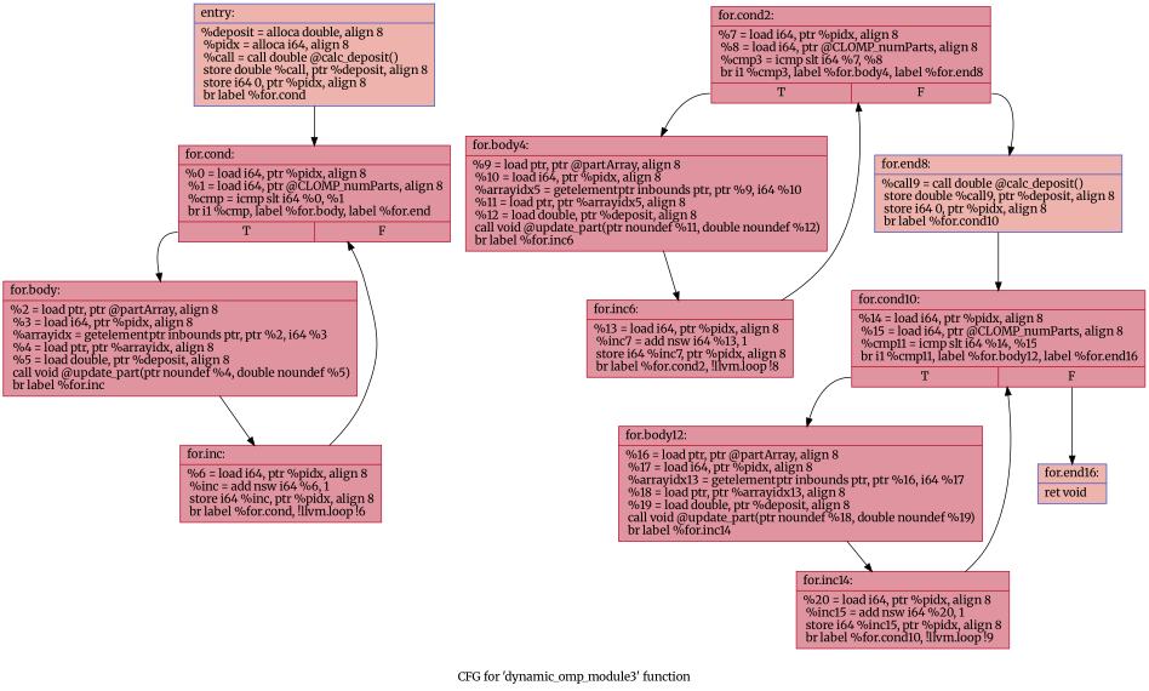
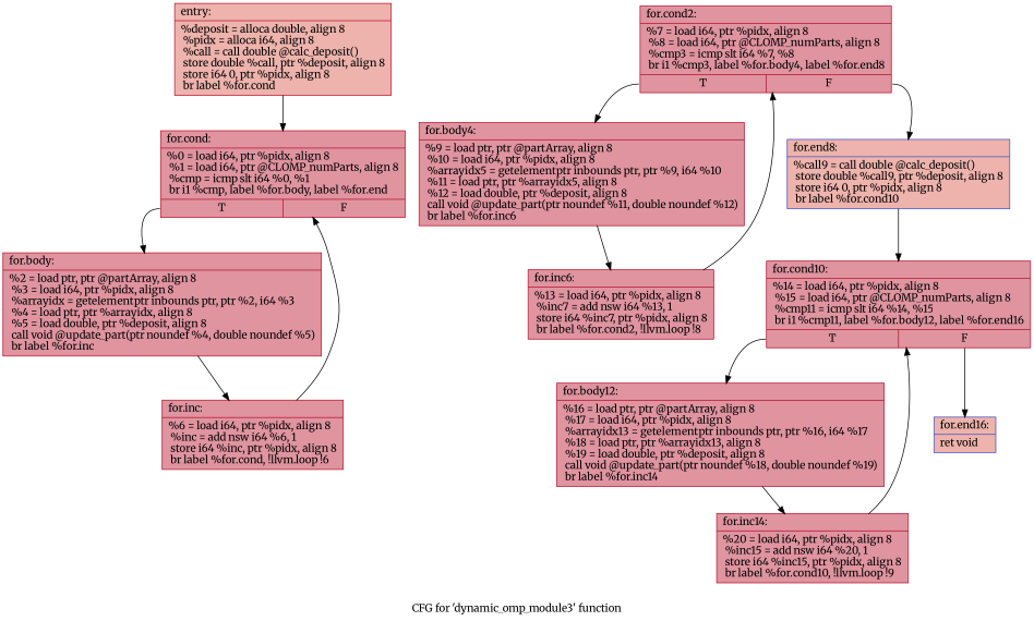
  digraph {
    fontname=Merriweather
    label="CFG for 'dynamic_omp_module3' function"
    node [color="#b70d28ff" fillcolor="#b70d2870" fontname=Merriweather shape=record style=filled]
    edge [fontname=Merriweather]
-   n1 [color="#3d50c3ff" fillcolor="#d6524470" label="{entry:\l|  %deposit = alloca double, align 8\l  %pidx = alloca i64, align 8\l  %call = call double @calc_deposit()\l  store double %call, ptr %deposit, align 8\l  store i64 0, ptr %pidx, align 8\l  br label %for.cond\l}"]
+   n1 [fillcolor="#d6524470" label="{entry:\l|  %deposit = alloca double, align 8\l  %pidx = alloca i64, align 8\l  %call = call double @calc_deposit()\l  store double %call, ptr %deposit, align 8\l  store i64 0, ptr %pidx, align 8\l  br label %for.cond\l}"]
    n2 [label="{for.cond:\l|  %0 = load i64, ptr %pidx, align 8\l  %1 = load i64, ptr @CLOMP_numParts, align 8\l  %cmp = icmp slt i64 %0, %1\l  br i1 %cmp, label %for.body, label %for.end\l|{<s0>T|<s1>F}}"]
    n3 [label="{for.body:\l|  %2 = load ptr, ptr @partArray, align 8\l  %3 = load i64, ptr %pidx, align 8\l  %arrayidx = getelementptr inbounds ptr, ptr %2, i64 %3\l  %4 = load ptr, ptr %arrayidx, align 8\l  %5 = load double, ptr %deposit, align 8\l  call void @update_part(ptr noundef %4, double noundef %5)\l  br label %for.inc\l}"]
    n4 [label="{for.inc:\l|  %6 = load i64, ptr %pidx, align 8\l  %inc = add nsw i64 %6, 1\l  store i64 %inc, ptr %pidx, align 8\l  br label %for.cond, !llvm.loop !6\l}"]
    n5 [label="{for.cond2:\l|  %7 = load i64, ptr %pidx, align 8\l  %8 = load i64, ptr @CLOMP_numParts, align 8\l  %cmp3 = icmp slt i64 %7, %8\l  br i1 %cmp3, label %for.body4, label %for.end8\l|{<s0>T|<s1>F}}"]
    n6 [label="{for.body4:\l|  %9 = load ptr, ptr @partArray, align 8\l  %10 = load i64, ptr %pidx, align 8\l  %arrayidx5 = getelementptr inbounds ptr, ptr %9, i64 %10\l  %11 = load ptr, ptr %arrayidx5, align 8\l  %12 = load double, ptr %deposit, align 8\l  call void @update_part(ptr noundef %11, double noundef %12)\l  br label %for.inc6\l}"]
    n7 [color="#3d50c3ff" fillcolor="#d6524470" label="{for.end8:\l|  %call9 = call double @calc_deposit()\l  store double %call9, ptr %deposit, align 8\l  store i64 0, ptr %pidx, align 8\l  br label %for.cond10\l}"]
    n8 [label="{for.inc6:\l|  %13 = load i64, ptr %pidx, align 8\l  %inc7 = add nsw i64 %13, 1\l  store i64 %inc7, ptr %pidx, align 8\l  br label %for.cond2, !llvm.loop !8\l}"]
    n9 [label="{for.cond10:\l|  %14 = load i64, ptr %pidx, align 8\l  %15 = load i64, ptr @CLOMP_numParts, align 8\l  %cmp11 = icmp slt i64 %14, %15\l  br i1 %cmp11, label %for.body12, label %for.end16\l|{<s0>T|<s1>F}}"]
    n10 [label="{for.body12:\l|  %16 = load ptr, ptr @partArray, align 8\l  %17 = load i64, ptr %pidx, align 8\l  %arrayidx13 = getelementptr inbounds ptr, ptr %16, i64 %17\l  %18 = load ptr, ptr %arrayidx13, align 8\l  %19 = load double, ptr %deposit, align 8\l  call void @update_part(ptr noundef %18, double noundef %19)\l  br label %for.inc14\l}"]
    n11 [color="#3d50c3ff" fillcolor="#d6524470" label="{for.end16:\l|  ret void\l}"]
    n12 [label="{for.inc14:\l|  %20 = load i64, ptr %pidx, align 8\l  %inc15 = add nsw i64 %20, 1\l  store i64 %inc15, ptr %pidx, align 8\l  br label %for.cond10, !llvm.loop !9\l}"]
    n1 -> n2
    n2 -> n3 [tailport=s0]
    n3 -> n4
    n4 -> n2
    n5 -> n6 [tailport=s0]
    n5 -> n7 [tailport=s1]
    n6 -> n8
    n7 -> n9
    n8 -> n5
    n9 -> n10 [tailport=s0]
    n9 -> n11 [tailport=s1]
    n10 -> n12
    n12 -> n9
  }
